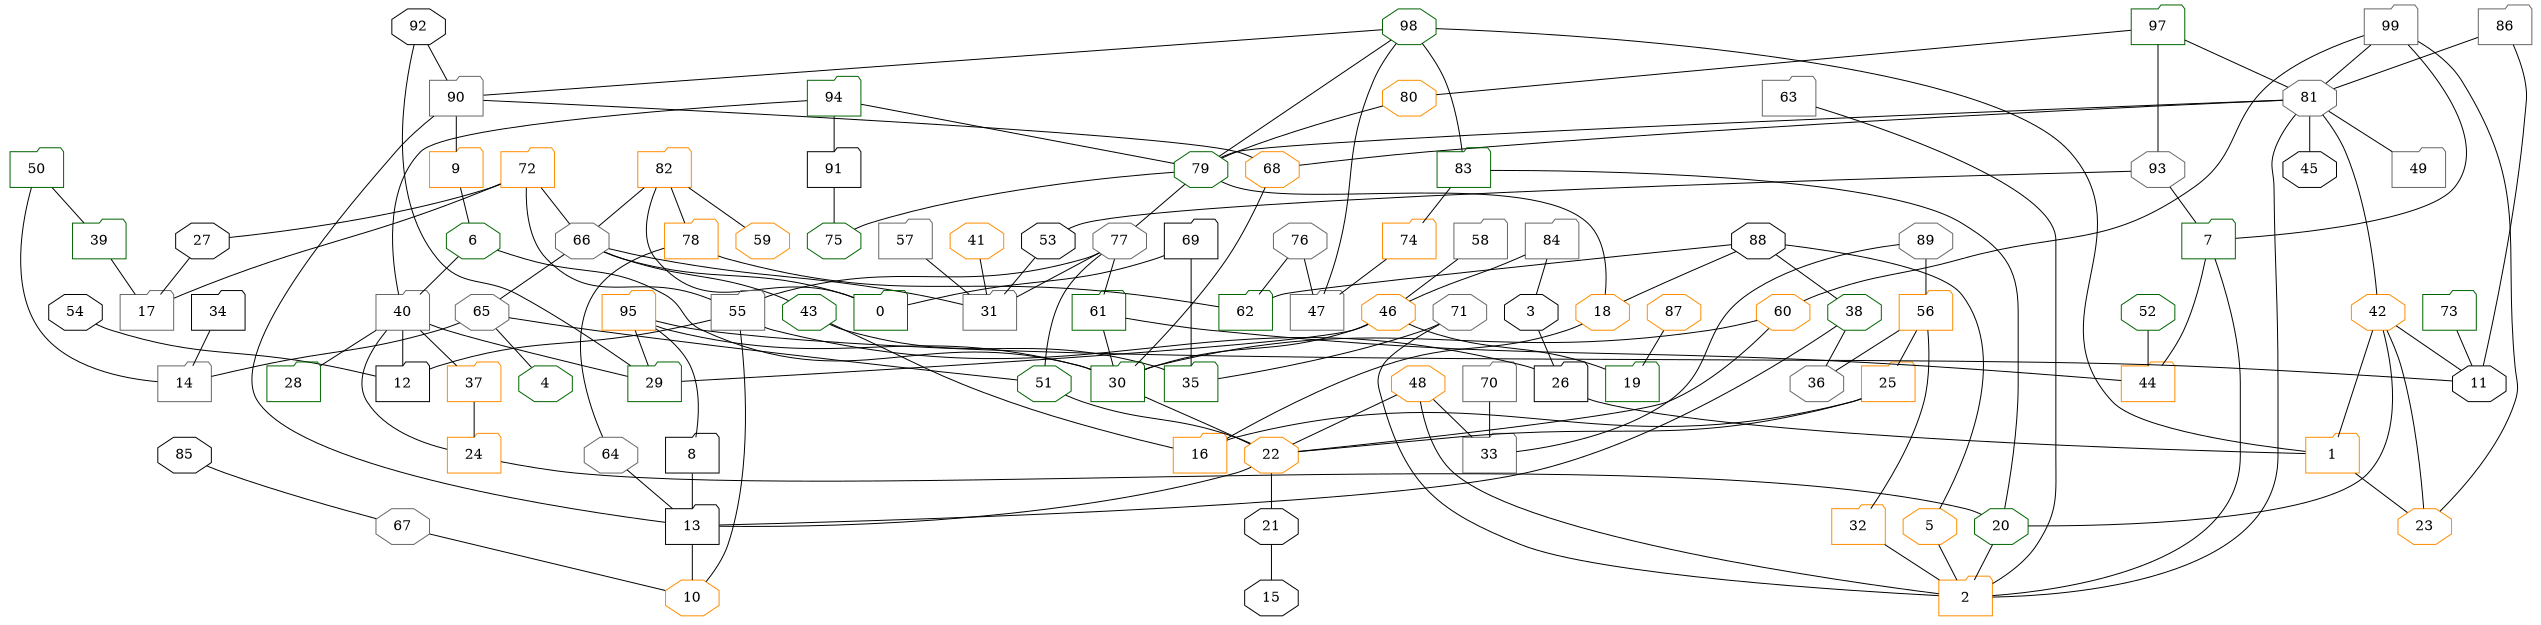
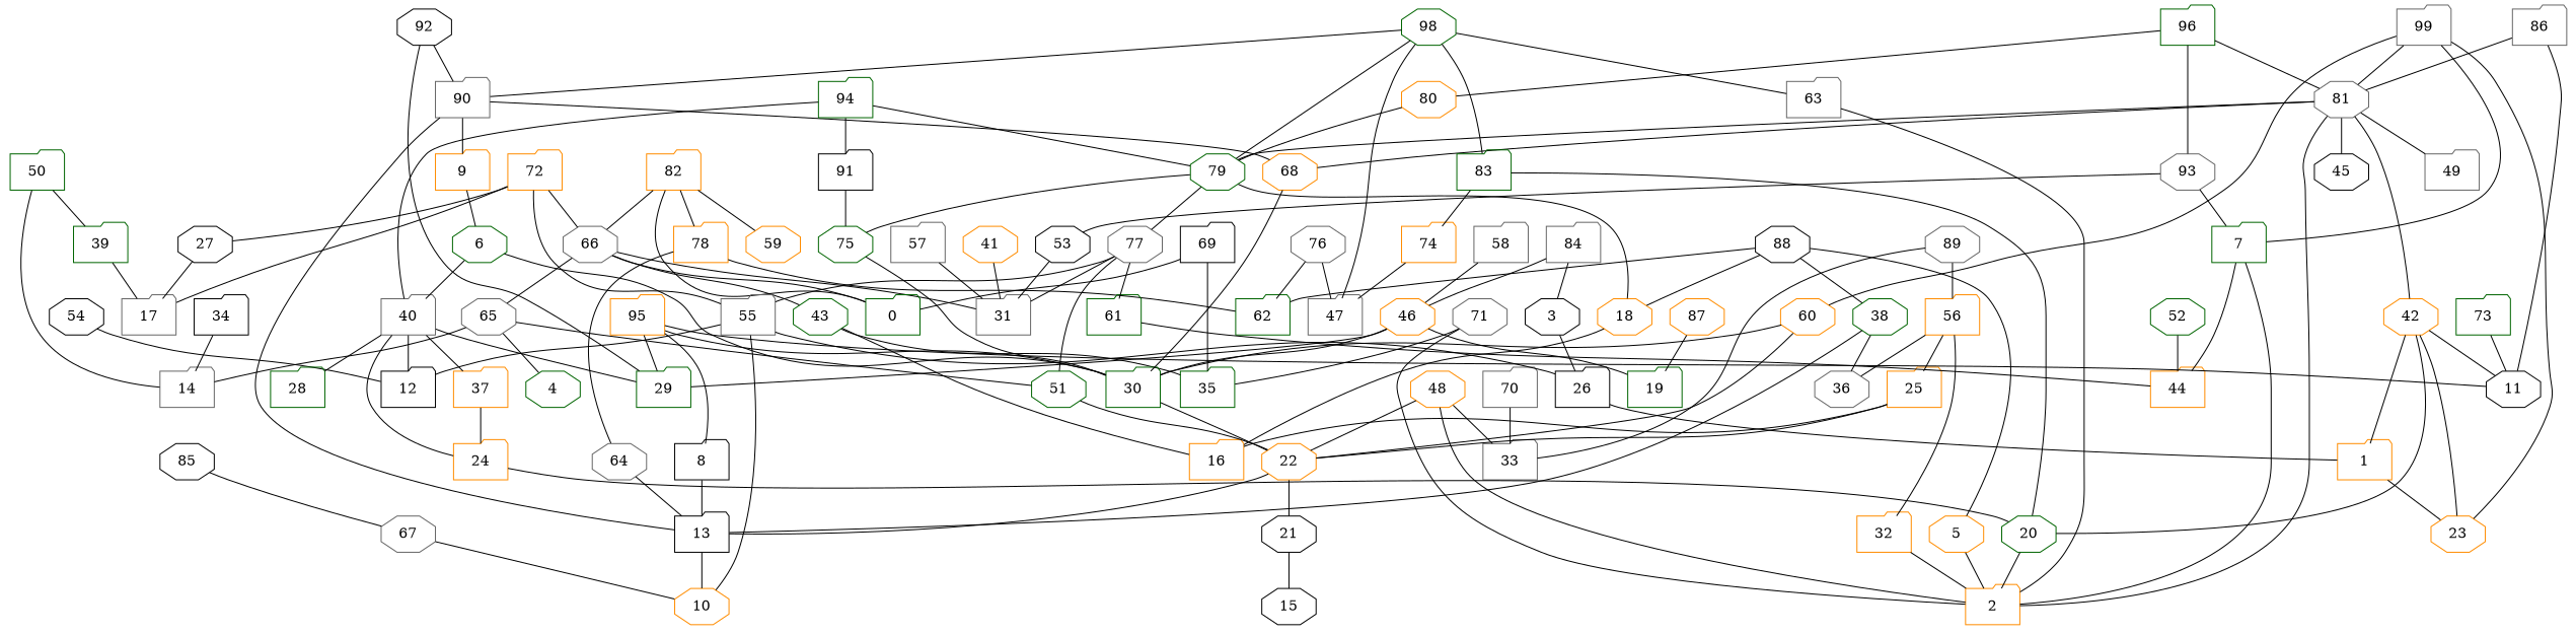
  digraph {
    node [color=darkorange shape=folder]
    edge [color=black dir=none]
    88 [color=black shape=octagon]
    38 [color=darkgreen shape=octagon]
    18 [shape=octagon]
    62 [color=darkgreen]
    5 [shape=octagon]
    13 [color=black]
    36 [color=gray40 shape=octagon]
    39 [color=darkgreen]
    17 [color=gray40]
    92 [color=black shape=octagon]
    29 [color=darkgreen]
    90 [color=gray40]
    41 [shape=octagon]
    31 [color=gray40]
    71 [color=gray40 shape=octagon]
    35 [color=darkgreen]
    2
    87 [shape=octagon]
    19 [color=darkgreen]
    16
    52 [color=darkgreen shape=octagon]
    44
    89 [color=gray40 shape=octagon]
    56
    33 [color=gray40]
    32
    66 [color=gray40 shape=octagon]
    65 [color=gray40 shape=octagon]
    0 [color=darkgreen]
    43 [color=darkgreen shape=octagon]
    14 [color=gray40]
    4 [color=darkgreen shape=octagon]
    51 [color=darkgreen shape=octagon]
    70 [color=gray40]
    68 [shape=octagon]
    30 [color=darkgreen]
    22 [shape=octagon]
    25
    73 [color=darkgreen]
    11 [color=black shape=octagon]
    54 [color=black shape=octagon]
    12 [color=black]
    24
    20 [color=darkgreen shape=octagon]
    82
    59 [shape=octagon]
    78
    64 [color=gray40 shape=octagon]
    93 [color=gray40 shape=octagon]
    53 [color=black shape=octagon]
    7 [color=darkgreen]
-   97 [color=darkgreen]
+   97 [color=darkgreen label=96]
    80 [shape=octagon]
    69 [color=black]
    81 [color=gray40 shape=octagon]
    79 [color=darkgreen shape=octagon]
    49 [color=gray40]
    45 [color=black shape=octagon]
    42 [shape=octagon]
    72
    55 [color=gray40]
    27 [color=black shape=octagon]
    26 [color=black]
    10 [shape=octagon]
    3 [color=black shape=octagon]
    1
    23 [shape=octagon]
    50 [color=darkgreen]
    67 [color=gray40 shape=octagon]
    84 [color=gray40]
    46 [shape=octagon]
    58 [color=gray40]
    94 [color=darkgreen]
    91 [color=black]
    40 [color=gray40]
    75 [color=darkgreen shape=octagon]
    28 [color=darkgreen]
    37
    77 [color=gray40 shape=octagon]
    57 [color=gray40]
    9
    6 [color=darkgreen shape=octagon]
    98 [color=darkgreen shape=octagon]
    83 [color=darkgreen]
    47 [color=gray40]
    74
    61 [color=darkgreen]
    95
    8 [color=black]
    21 [color=black shape=octagon]
    15 [color=black shape=octagon]
    48 [shape=octagon]
    85 [color=black shape=octagon]
    76 [color=gray40 shape=octagon]
    99 [color=gray40]
    60 [shape=octagon]
    63 [color=gray40]
    86 [color=gray40]
    34 [color=black]
    subgraph sub_1 {
      88
      38
      18
      62
      5
      13
      36
      39
      17
      92
      29
      90
      41
      31
      71
      35
      2
      87
      19
      16
      52
      44
      89
      56
      33
      32
      66
      65
      0
      43
      14
      4
      51
      70
      68
      30
      22
      25
      73
      11
      54
      12
      24
      20
      82
      59
      78
      64
      93
      53
      7
      97
      80
      69
      81
      79
      49
      45
      42
      72
      55
      27
      26
      10
      3
      1
      23
      50
      67
      84
      46
      58
      94
      91
      40
      75
      28
      37
      77
      57
      9
      6
      98
      83
      47
      74
      61
      95
      8
      21
      15
      48
      85
      76
      99
      60
      63
      86
      34
    }
    88 -> 38
    88 -> 18
    88 -> 62
    88 -> 5
    38 -> 13
    38 -> 36
    18 -> 16
    5 -> 2
    13 -> 10
    39 -> 17
    92 -> 29
    92 -> 90
    90 -> 13
    90 -> 68
    90 -> 9
    41 -> 31
    71 -> 35
    71 -> 2
    87 -> 19
    52 -> 44
    89 -> 56
    89 -> 33
    56 -> 36
    56 -> 32
    56 -> 25
    32 -> 2
    66 -> 31
    66 -> 65
    66 -> 0
    66 -> 43
    65 -> 14
    65 -> 4
    65 -> 51
    43 -> 35
    43 -> 16
    51 -> 22
    70 -> 33
    68 -> 30
    30 -> 22
    22 -> 13
    22 -> 21
    25 -> 16
    25 -> 22
    73 -> 11
    54 -> 12
    24 -> 20
    20 -> 2
    82 -> 66
    82 -> 0
    82 -> 59
    82 -> 78
    78 -> 62
    78 -> 64
    64 -> 13
    93 -> 53
    93 -> 7
    53 -> 31
    7 -> 2
    7 -> 44
    97 -> 93
    97 -> 80
    97 -> 81
    80 -> 79
    69 -> 35
    69 -> 0
    81 -> 2
    81 -> 68
    81 -> 79
    81 -> 49
    81 -> 45
    81 -> 42
    79 -> 18
    79 -> 75
    79 -> 77
    42 -> 11
    42 -> 20
    42 -> 1
    42 -> 23
    72 -> 17
    72 -> 66
    72 -> 55
    72 -> 27
    55 -> 12
    55 -> 26
    55 -> 10
    27 -> 17
    26 -> 1
    3 -> 26
    1 -> 23
    50 -> 39
    50 -> 14
    67 -> 10
    84 -> 3
    84 -> 46
    46 -> 29
    46 -> 19
    46 -> 30
    58 -> 46
    94 -> 79
    94 -> 91
    94 -> 40
    91 -> 75
    40 -> 29
    40 -> 12
    40 -> 24
    40 -> 28
    40 -> 37
    37 -> 24
    77 -> 31
    77 -> 51
    77 -> 55
    77 -> 61
    57 -> 31
    9 -> 6
    6 -> 30
    6 -> 40
    98 -> 90
    98 -> 79
-   98 -> 1
+   98 -> 63
    98 -> 83
    98 -> 47
    83 -> 20
    83 -> 74
    74 -> 47
    61 -> 44
-   61 -> 30
+   75 -> 30
    95 -> 29
    95 -> 30
    95 -> 11
    95 -> 8
    8 -> 13
    21 -> 15
    48 -> 2
    48 -> 33
    48 -> 22
    85 -> 67
    76 -> 62
    76 -> 47
    99 -> 7
    99 -> 81
    99 -> 23
    99 -> 60
    60 -> 30
    60 -> 22
    63 -> 2
    86 -> 11
    86 -> 81
    34 -> 14
  }
